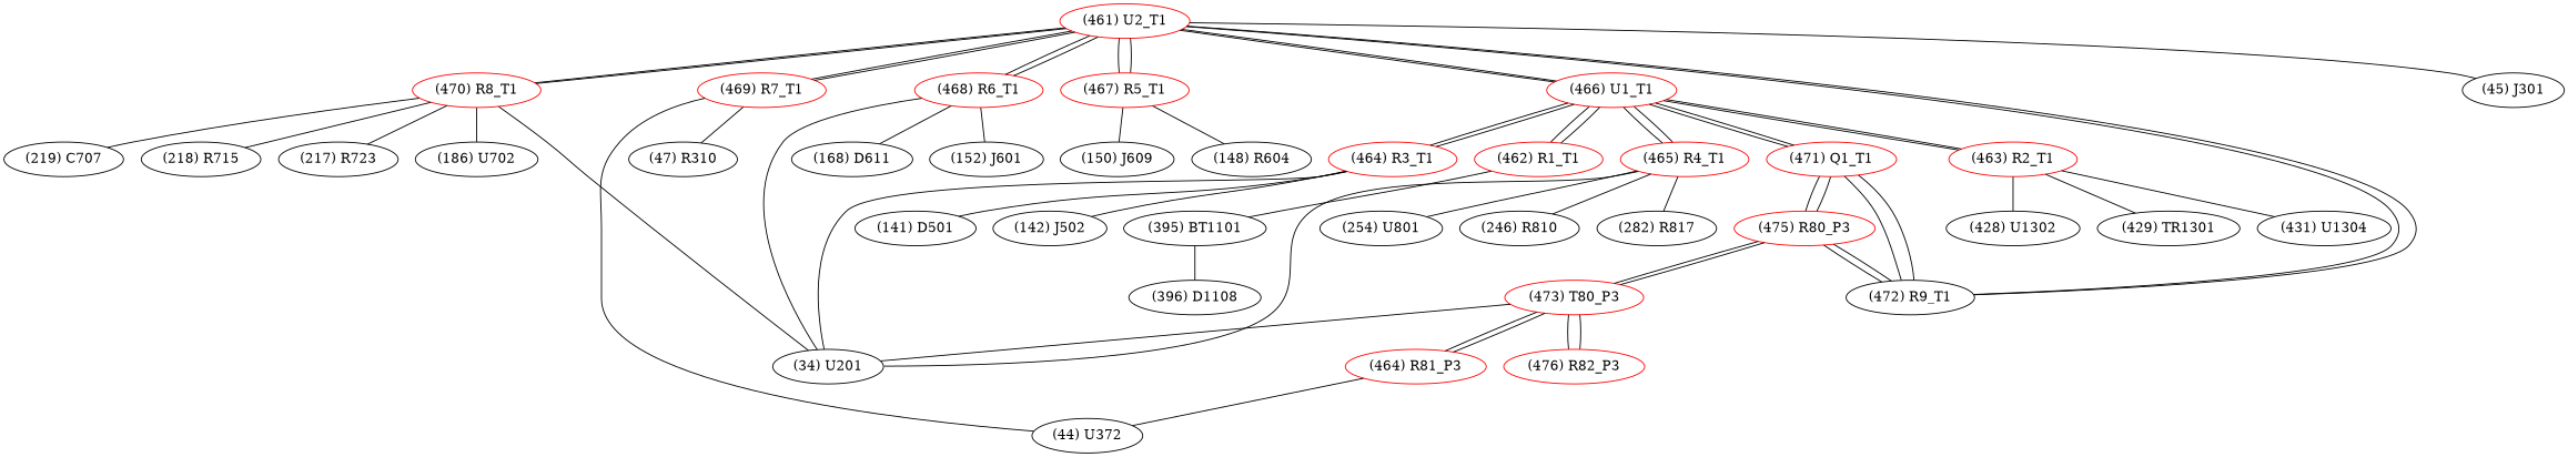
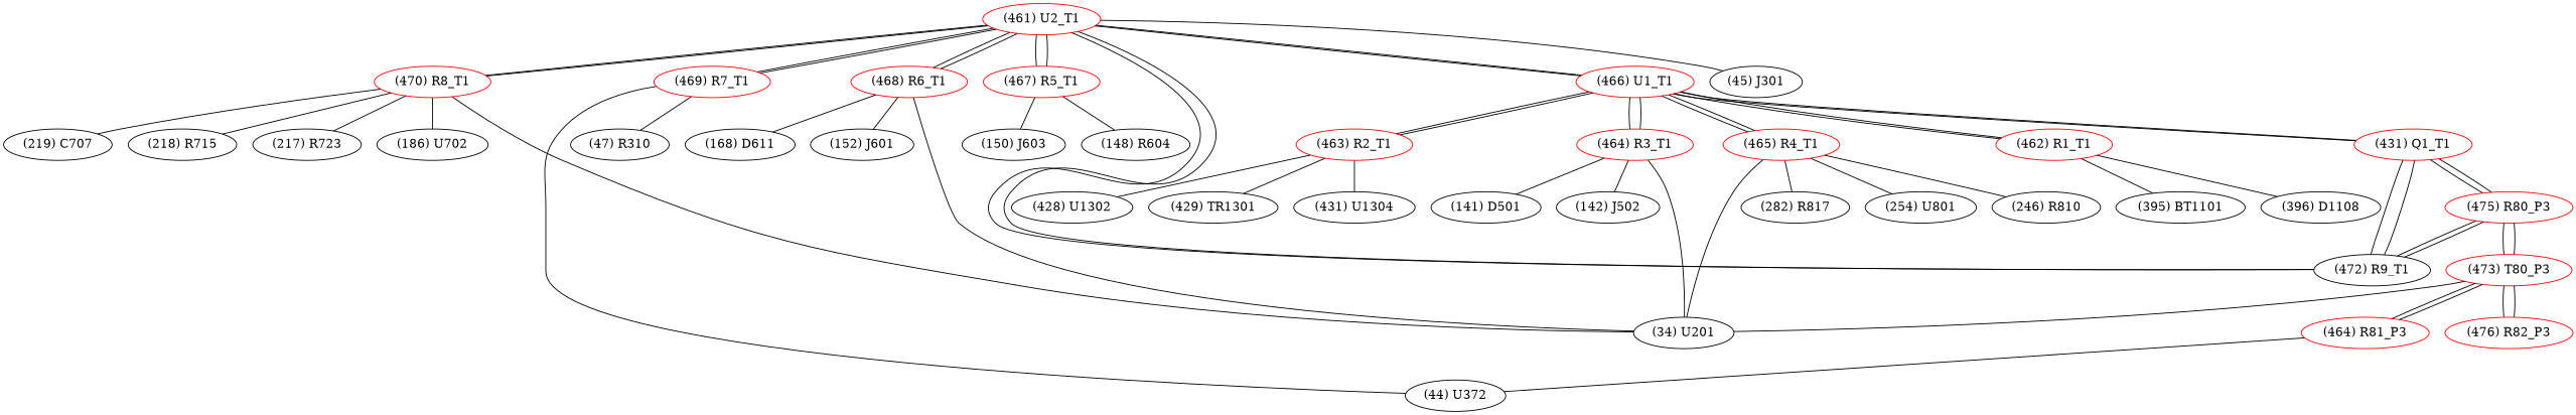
  graph {
    n1 [color=red label="(461) U2_T1"]
    n2 [color=red label="(470) R8_T1"]
    n3 [color=red label="(469) R7_T1"]
    n4 [color=red label="(468) R6_T1"]
    n5 [color=red label="(467) R5_T1"]
    n6 [color=red label="(466) U1_T1"]
    n7 [color=black label="(472) R9_T1"]
    n8 [label="(45) J301"]
    n9 [label="(34) U201"]
    n10 [label="(186) U702"]
    n11 [label="(219) C707"]
    n12 [label="(218) R715"]
    n13 [label="(217) R723"]
    n14 [label="(44) U372"]
    n15 [label="(47) R310"]
    n16 [label="(168) D611"]
    n17 [label="(152) J601"]
-   n18 [label="(150) J609"]
+   n18 [label="(150) J603"]
    n19 [label="(148) R604"]
    n20 [color=red label="(462) R1_T1"]
    n21 [color=red label="(463) R2_T1"]
    n22 [color=red label="(464) R3_T1"]
    n23 [color=red label="(465) R4_T1"]
-   n24 [color=red label="(471) Q1_T1"]
+   n24 [color=red label="(431) Q1_T1"]
    n25 [color=red label="(475) R80_P3"]
    n26 [label="(395) BT1101"]
    n27 [label="(396) D1108"]
    n28 [label="(431) U1304"]
    n29 [label="(428) U1302"]
    n30 [label="(429) TR1301"]
    n31 [label="(141) D501"]
    n32 [label="(142) J502"]
    n33 [label="(282) R817"]
    n34 [label="(254) U801"]
    n35 [label="(246) R810"]
    n36 [color=red label="(473) T80_P3"]
    n37 [color=red label="(464) R81_P3"]
    n38 [color=red label="(476) R82_P3"]
    n1 -- n2
    n1 -- n3
    n1 -- n4
    n1 -- n5
    n1 -- n6
    n1 -- n7
    n1 -- n8
    n2 -- n1
    n2 -- n9
    n2 -- n10
    n2 -- n11
    n2 -- n12
    n2 -- n13
    n3 -- n1
    n3 -- n14
    n3 -- n15
    n4 -- n1
    n4 -- n9
    n4 -- n16
    n4 -- n17
    n5 -- n1
    n5 -- n18
    n5 -- n19
    n6 -- n1
    n6 -- n20
    n6 -- n21
    n6 -- n22
    n6 -- n23
    n6 -- n24
    n7 -- n1
    n7 -- n24
    n7 -- n25
    n20 -- n6
    n20 -- n26
-   n26 -- n27
+   n20 -- n27
    n21 -- n6
    n21 -- n28
    n21 -- n29
    n21 -- n30
    n22 -- n6
    n22 -- n9
    n22 -- n31
    n22 -- n32
    n23 -- n6
    n23 -- n9
    n23 -- n33
    n23 -- n34
    n23 -- n35
    n24 -- n6
    n24 -- n7
    n24 -- n25
    n25 -- n7
    n25 -- n24
    n25 -- n36
    n36 -- n9
    n36 -- n25
    n36 -- n37
    n36 -- n38
    n37 -- n14
    n37 -- n36
    n38 -- n36
  }
